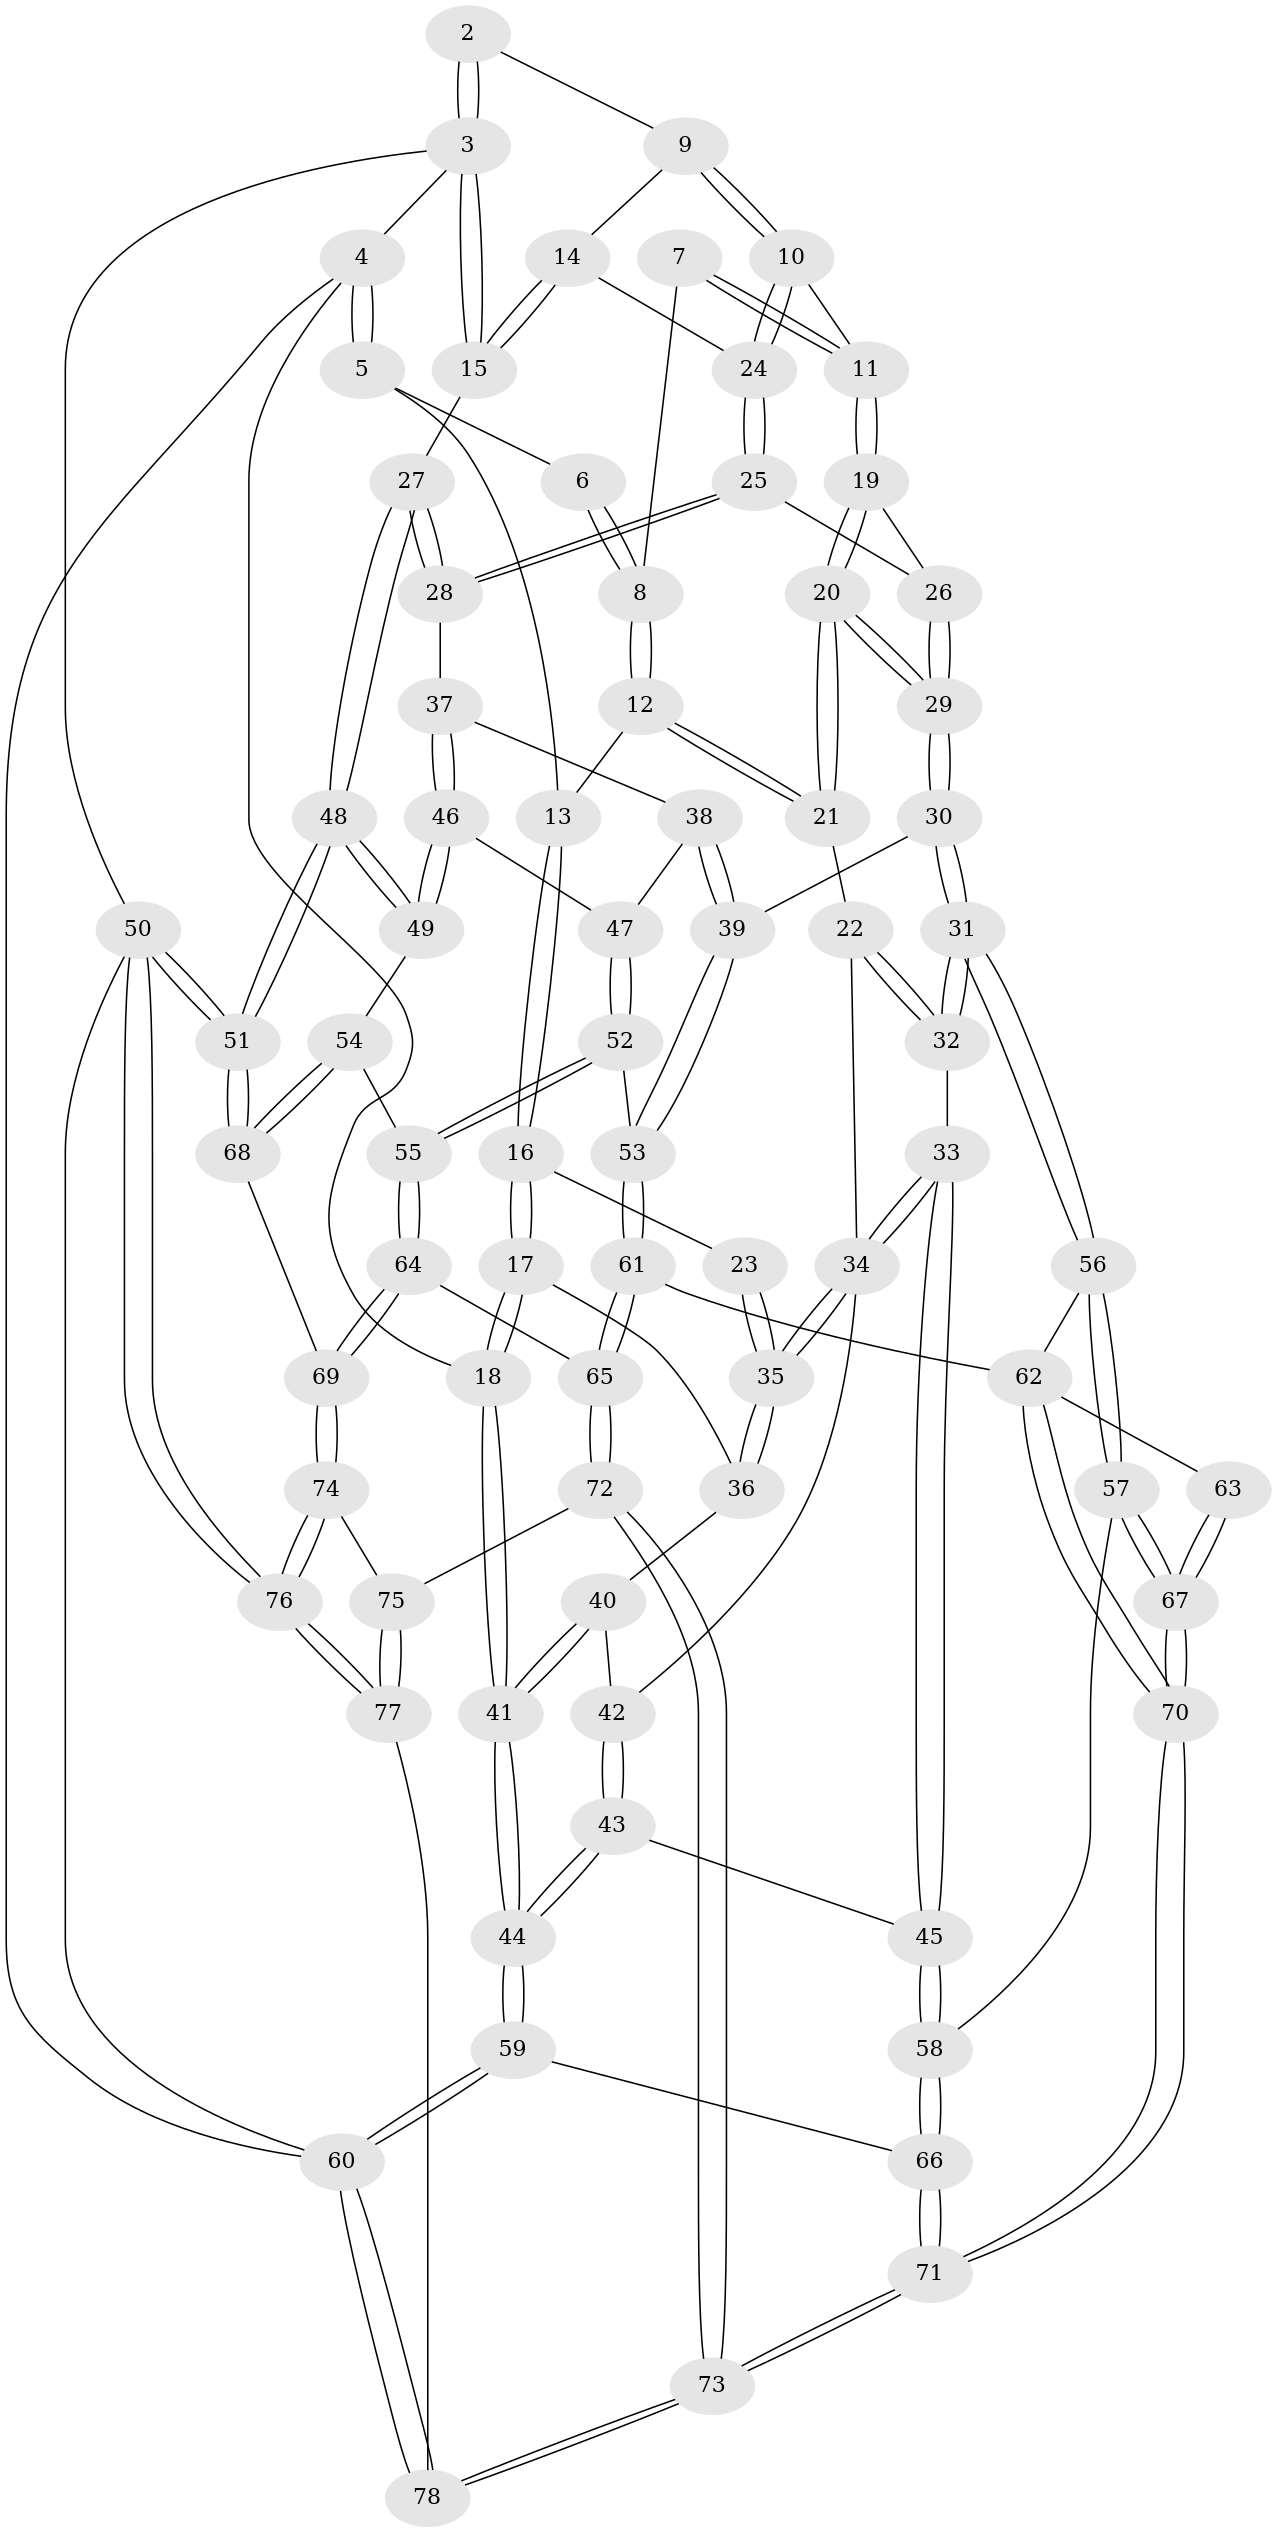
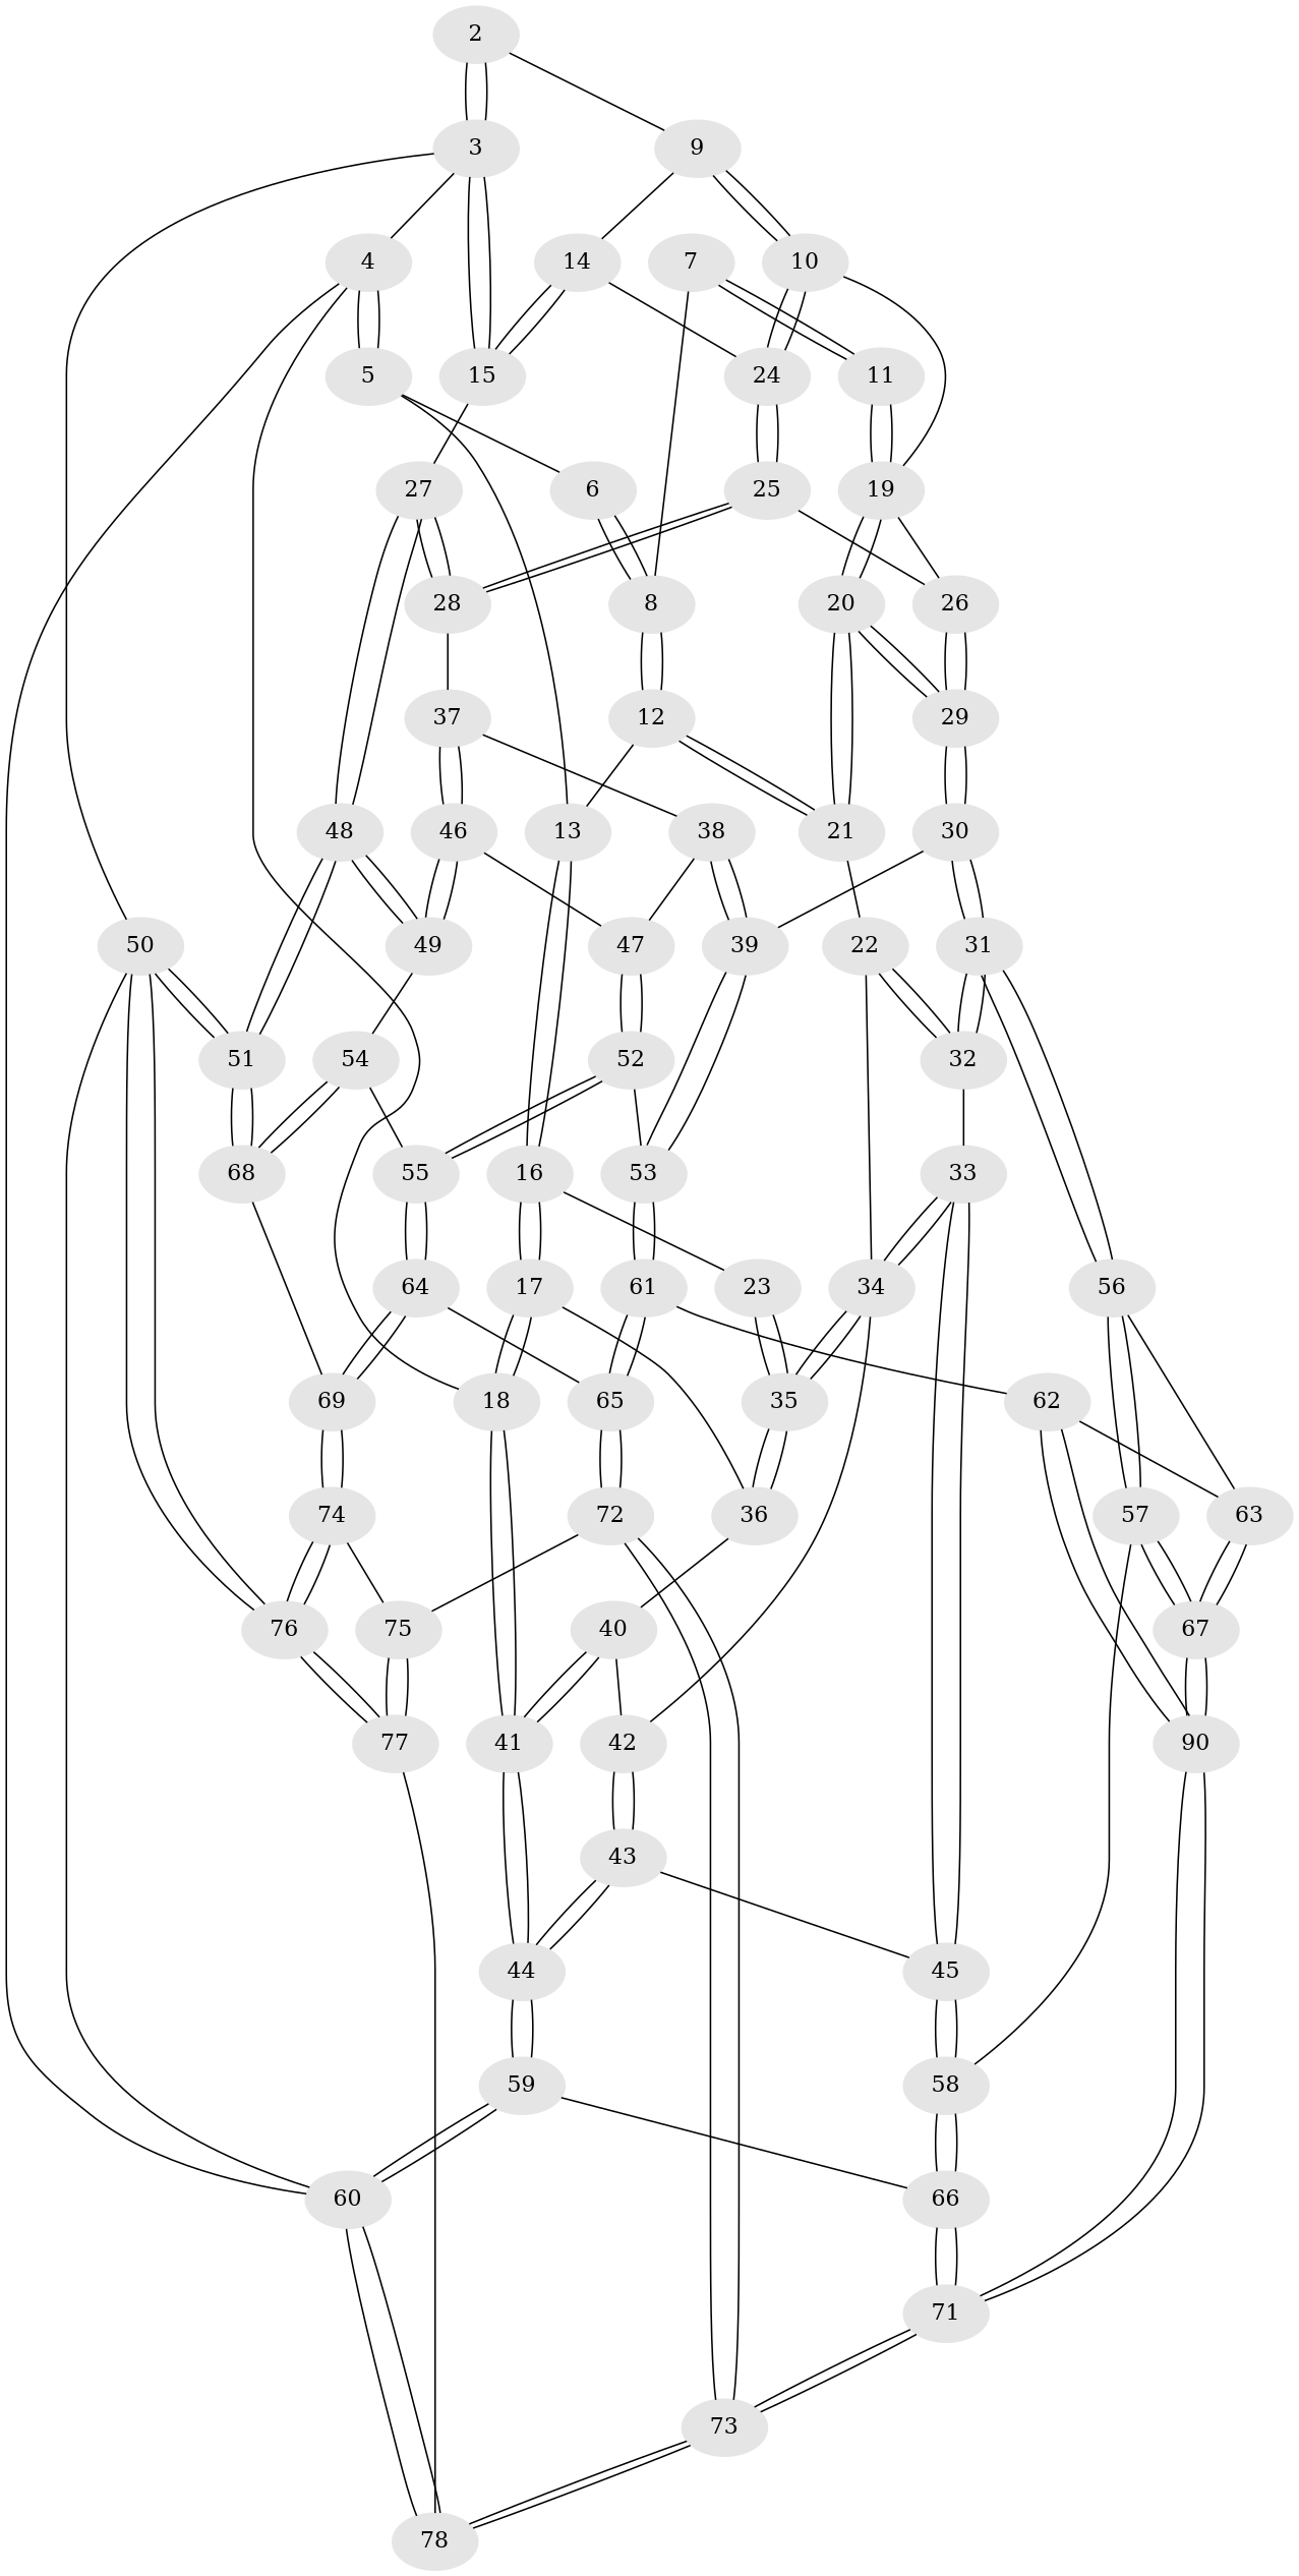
  graph {
    node [color=gray90 style=filled]
    2
    3
    9
    7
    8
    11
    4
    15
    50
    10
    14
    5
    18
    60
    27
    51
    76
    6
    13
    41
    78
    16
    12
    19
    21
    24
    25
    20
    26
    22
    17
    23
    28
    48
    36
    35
    40
    44
    29
    30
    32
    34
    33
    37
    49
    38
    46
    31
    39
    56
    53
    57
    63
    45
    42
    58
    43
    47
    52
    61
    59
    66
    54
    55
    68
    77
    69
    64
    62
    65
    67
-   70
+   70 [label=90]
    71
    72
    74
    73
    75
    2 -- 3
    2 -- 3
    2 -- 9
    3 -- 4
    3 -- 15
    3 -- 15
    3 -- 50
    9 -- 10
    9 -- 10
    9 -- 14
    7 -- 8
    7 -- 11
    7 -- 11
    8 -- 12
    8 -- 12
    11 -- 19
    11 -- 19
    4 -- 5
    4 -- 5
    4 -- 18
    4 -- 60
    15 -- 27
    50 -- 60
    50 -- 51
    50 -- 51
    50 -- 76
    50 -- 76
-   10 -- 11
+   10 -- 19
    10 -- 24
    10 -- 24
    14 -- 15
    14 -- 15
    14 -- 24
    5 -- 6
    5 -- 13
    18 -- 41
    18 -- 41
    60 -- 78
    60 -- 78
    27 -- 28
    27 -- 28
    27 -- 48
    27 -- 48
    51 -- 68
    51 -- 68
    76 -- 77
    76 -- 77
    6 -- 8
    6 -- 8
    13 -- 16
    13 -- 16
    41 -- 44
    41 -- 44
    16 -- 17
    16 -- 17
    16 -- 23
    12 -- 13
    12 -- 21
    12 -- 21
    19 -- 20
    19 -- 20
    19 -- 26
    21 -- 22
    24 -- 25
    24 -- 25
    25 -- 26
    25 -- 28
    25 -- 28
    20 -- 21
    20 -- 21
    20 -- 29
    20 -- 29
    26 -- 29
    26 -- 29
    22 -- 32
    22 -- 32
    22 -- 34
    17 -- 18
    17 -- 18
    17 -- 36
    23 -- 35
    23 -- 35
    28 -- 37
    48 -- 51
    48 -- 51
    48 -- 49
    48 -- 49
    36 -- 40
    35 -- 36
    35 -- 36
    40 -- 41
    40 -- 41
    40 -- 42
    44 -- 59
    44 -- 59
    29 -- 30
    29 -- 30
    30 -- 31
    30 -- 31
    30 -- 39
    32 -- 33
    34 -- 35
    34 -- 35
    34 -- 42
    33 -- 34
    33 -- 34
    33 -- 45
    33 -- 45
    37 -- 38
    37 -- 46
    37 -- 46
    49 -- 54
    38 -- 39
    38 -- 39
    38 -- 47
    46 -- 49
    46 -- 49
    46 -- 47
    31 -- 32
    31 -- 32
    31 -- 56
    31 -- 56
    39 -- 53
    39 -- 53
    56 -- 57
    56 -- 57
-   56 -- 62
+   56 -- 63
    53 -- 61
    53 -- 61
    57 -- 58
    57 -- 67
    57 -- 67
    63 -- 67
    63 -- 67
    45 -- 58
    45 -- 58
    42 -- 43
    42 -- 43
    58 -- 66
    58 -- 66
    43 -- 44
    43 -- 44
    43 -- 45
    47 -- 52
    47 -- 52
    52 -- 53
    52 -- 55
    52 -- 55
    61 -- 62
    61 -- 65
    61 -- 65
    59 -- 60
    59 -- 60
    59 -- 66
    66 -- 71
    66 -- 71
    54 -- 55
    54 -- 68
    54 -- 68
    55 -- 64
    55 -- 64
    68 -- 69
    77 -- 78
    69 -- 74
    69 -- 74
    64 -- 69
    64 -- 69
    64 -- 65
    62 -- 63
    62 -- 70
    62 -- 70
    65 -- 72
    65 -- 72
    67 -- 70
    67 -- 70
    70 -- 71
    70 -- 71
    71 -- 73
    71 -- 73
    72 -- 73
    72 -- 73
    72 -- 75
    74 -- 76
    74 -- 76
    74 -- 75
    73 -- 78
    73 -- 78
    75 -- 77
    75 -- 77
  }
